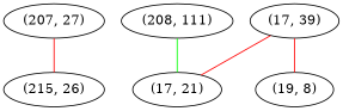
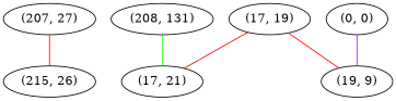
  graph {
    edge [color=red weight=1]
    "(207, 27)"
    "(215, 26)"
-   "(208, 131)" [label="(208, 111)"]
+   "(208, 131)"
    "(17, 21)"
-   "(17, 19)" [label="(17, 39)"]
-   "(19, 9)" [label="(19, 8)"]
+   "(17, 19)"
+   "(19, 9)"
+   "(0, 0)"
    "(207, 27)" -- "(215, 26)"
    "(208, 131)" -- "(17, 21)" [color=green weight=2]
    "(17, 19)" -- "(17, 21)"
    "(17, 19)" -- "(19, 9)"
+   "(0, 0)" -- "(19, 9)" [color=purple weight=4]
  }
